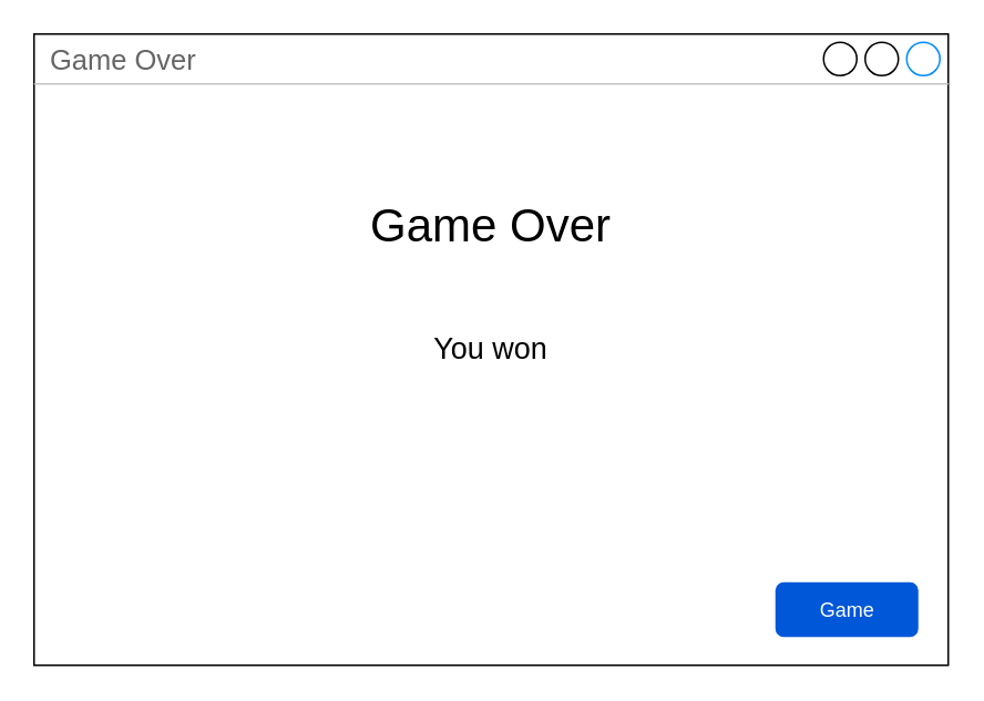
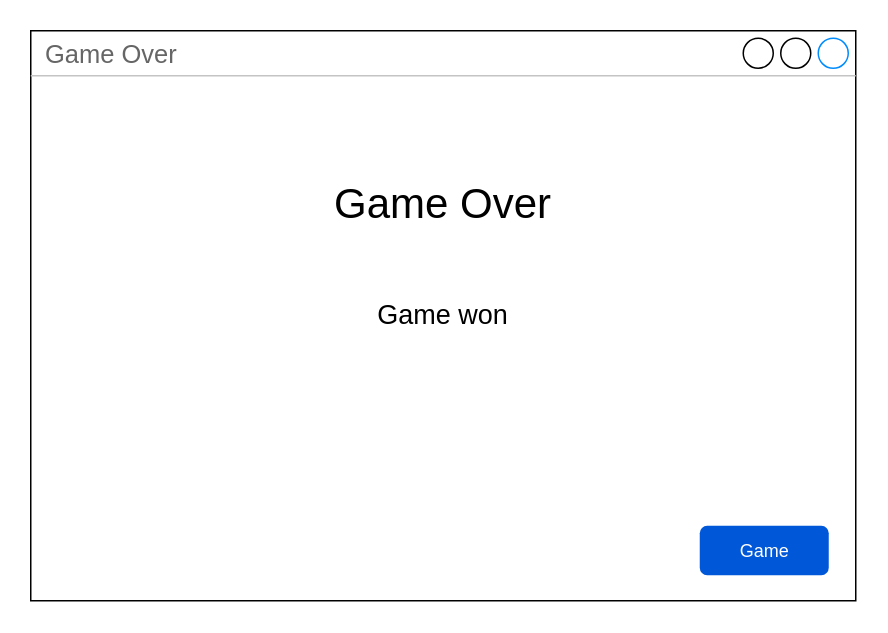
  <mxCell id="0" />
  <mxCell id="1" parent="0" />
  <mxCell id="2" value="Game Over" style="strokeWidth=1;shadow=0;dashed=0;align=center;html=1;shape=mxgraph.mockup.containers.window;align=left;verticalAlign=top;spacingLeft=8;strokeColor2=#008cff;strokeColor3=#c4c4c4;fontColor=#666666;mainText=;fontSize=17;labelBackgroundColor=none;" vertex="1" parent="1"><mxGeometry x="20" y="20" width="550" height="380" as="geometry" /></mxCell>
  <mxCell id="3" value="&lt;font style=&quot;font-size: 28px;&quot;&gt;Game Over&lt;/font&gt;" style="text;html=1;strokeColor=none;fillColor=none;align=center;verticalAlign=middle;whiteSpace=wrap;rounded=0;" vertex="1" parent="1"><mxGeometry x="165" y="100" width="260" height="70" as="geometry" /></mxCell>
- <mxCell id="4" value="&lt;font style=&quot;font-size: 18px;&quot;&gt;You won&lt;/font&gt;" style="text;html=1;strokeColor=none;fillColor=none;align=center;verticalAlign=middle;whiteSpace=wrap;rounded=0;" vertex="1" parent="1"><mxGeometry x="165" y="175" width="260" height="70" as="geometry" /></mxCell>
+ <mxCell id="4" value="&lt;font style=&quot;font-size: 18px;&quot;&gt;Game won&lt;/font&gt;" style="text;html=1;strokeColor=none;fillColor=none;align=center;verticalAlign=middle;whiteSpace=wrap;rounded=0;" vertex="1" parent="1"><mxGeometry x="165" y="175" width="260" height="70" as="geometry" /></mxCell>
  <mxCell id="5" value="Game" style="rounded=1;fillColor=#0057D8;align=center;strokeColor=none;html=1;fontColor=#ffffff;fontSize=12;sketch=0;" vertex="1" parent="1"><mxGeometry x="466" y="350" width="86" height="33" as="geometry" /></mxCell>
